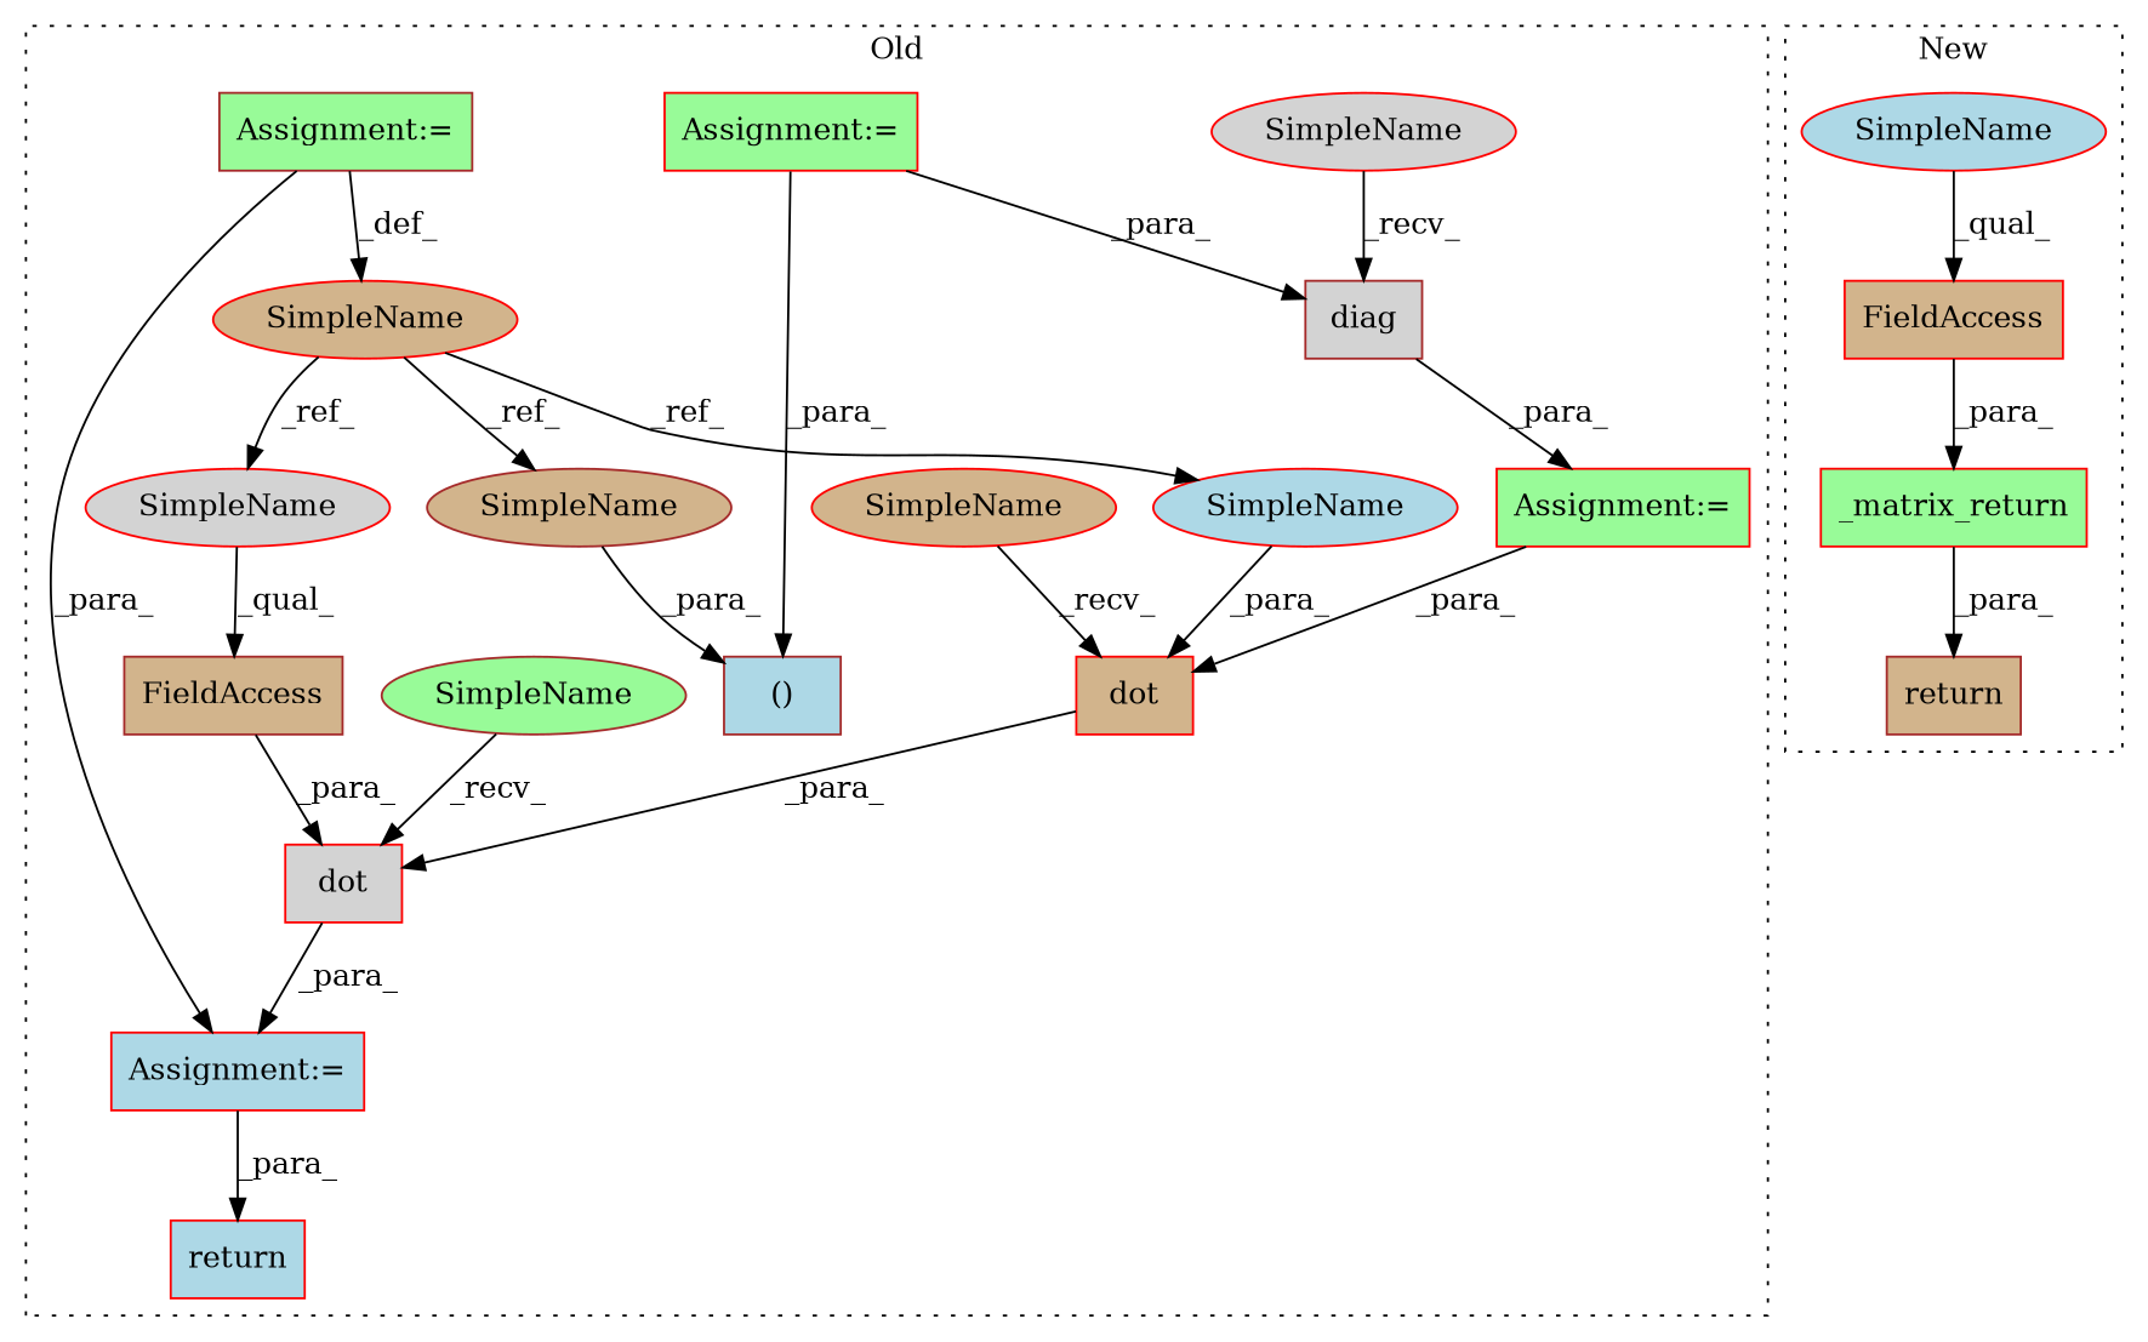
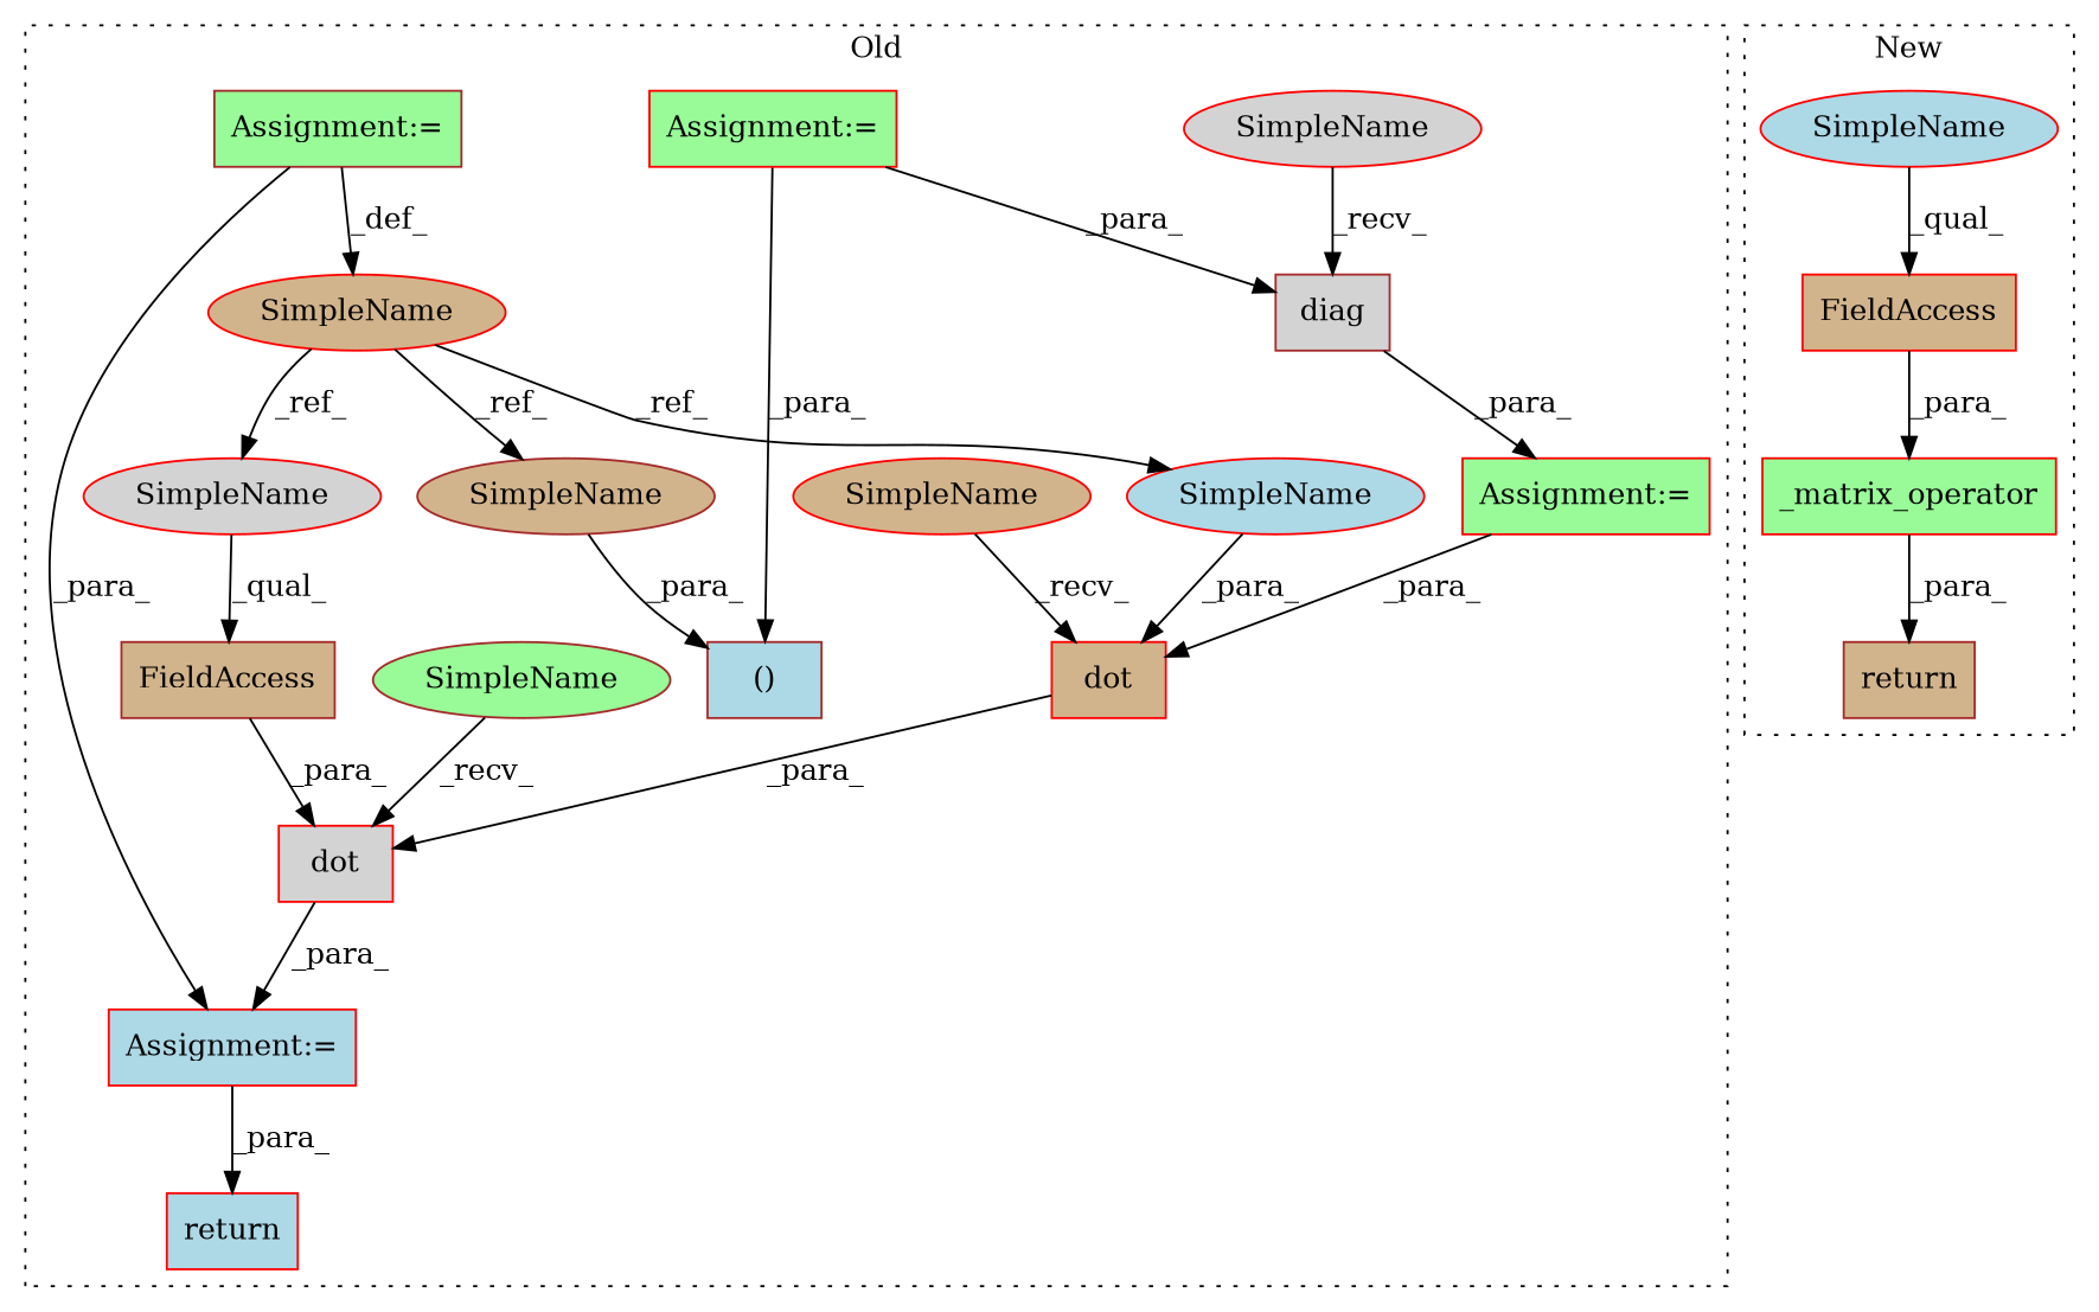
  digraph {
    fontname="DejaVu Serif"
    node [a=42 l=1 s=386 shape=box style=filled fillcolor=tan color=red fontname="DejaVu Serif"]
    edge [fontname="DejaVu Serif"]
    n1 [a=106 l=15 label="()" s=429 fillcolor=lightblue color=brown]
    n2 [label=SimpleName shape=ellipse]
    n3 [a=32 l="4,1" label=dot s="525,532"]
    n4 [a=32 l="5,1" label=diag s="481,498" fillcolor=lightgrey color=brown]
    n5 [a=32 l="4,1" label=dot s="515,537" fillcolor=lightgrey]
    n6 [a=22 l=3 label=FieldAccess s=534 color=brown]
    n7 [a=7 label="Assignment:=" s=375 fillcolor=palegreen]
    n8 [a=7 label="Assignment:=" fillcolor=palegreen color=brown]
    n9 [a=7 label="Assignment:=" s=508 fillcolor=lightblue]
    n10 [a=7 label="Assignment:=" s=474 fillcolor=palegreen]
    n11 [a=41 l=7 label=return s=544 fillcolor=lightblue]
    n12 [l=5 label=SimpleName s=519 shape=ellipse]
    n13 [l=5 label=SimpleName s=509 shape=ellipse fillcolor=palegreen color=brown]
    n14 [l=5 label=SimpleName s=475 shape=ellipse fillcolor=lightgrey]
    n15 [label=SimpleName s=443 shape=ellipse color=brown]
    n16 [label=SimpleName s=534 shape=ellipse fillcolor=lightgrey]
    n17 [label=SimpleName s=529 shape=ellipse fillcolor=lightblue]
-   n18 [a=32 l="17,1" label=_matrix_return s="553,582" fillcolor=palegreen]
+   n18 [a=32 l="17,1" label=_matrix_operator s="553,582" fillcolor=palegreen]
    n19 [a=41 l=7 label=return s=546 color=brown]
    n20 [a=22 l=9 label=FieldAccess s=573]
    n21 [l=5 label=SimpleName s=573 shape=ellipse fillcolor=lightblue]
    subgraph cluster_1 {
      label=Old
      style=dotted
      n1
      n2
      n3
      n4
      n5
      n6
      n7
      n8
      n9
      n10
      n11
      n12
      n13
      n14
      n15
      n16
      n17
    }
    subgraph cluster_2 {
      label=New
      style=dotted
      n18
      n19
      n20
      n21
    }
    n2 -> n15 [label=_ref_]
    n2 -> n16 [label=_ref_]
    n2 -> n17 [label=_ref_]
    n3 -> n5 [label=_para_]
    n4 -> n10 [label=_para_]
    n5 -> n9 [label=_para_]
    n6 -> n5 [label=_para_]
    n7 -> n1 [label=_para_]
    n7 -> n4 [label=_para_]
    n8 -> n2 [label=_def_]
    n8 -> n9 [label=_para_]
    n9 -> n11 [label=_para_]
    n10 -> n3 [label=_para_]
    n12 -> n3 [label=_recv_]
    n13 -> n5 [label=_recv_]
    n14 -> n4 [label=_recv_]
    n15 -> n1 [label=_para_]
    n16 -> n6 [label=_qual_]
    n17 -> n3 [label=_para_]
    n18 -> n19 [label=_para_]
    n20 -> n18 [label=_para_]
    n21 -> n20 [label=_qual_]
  }
